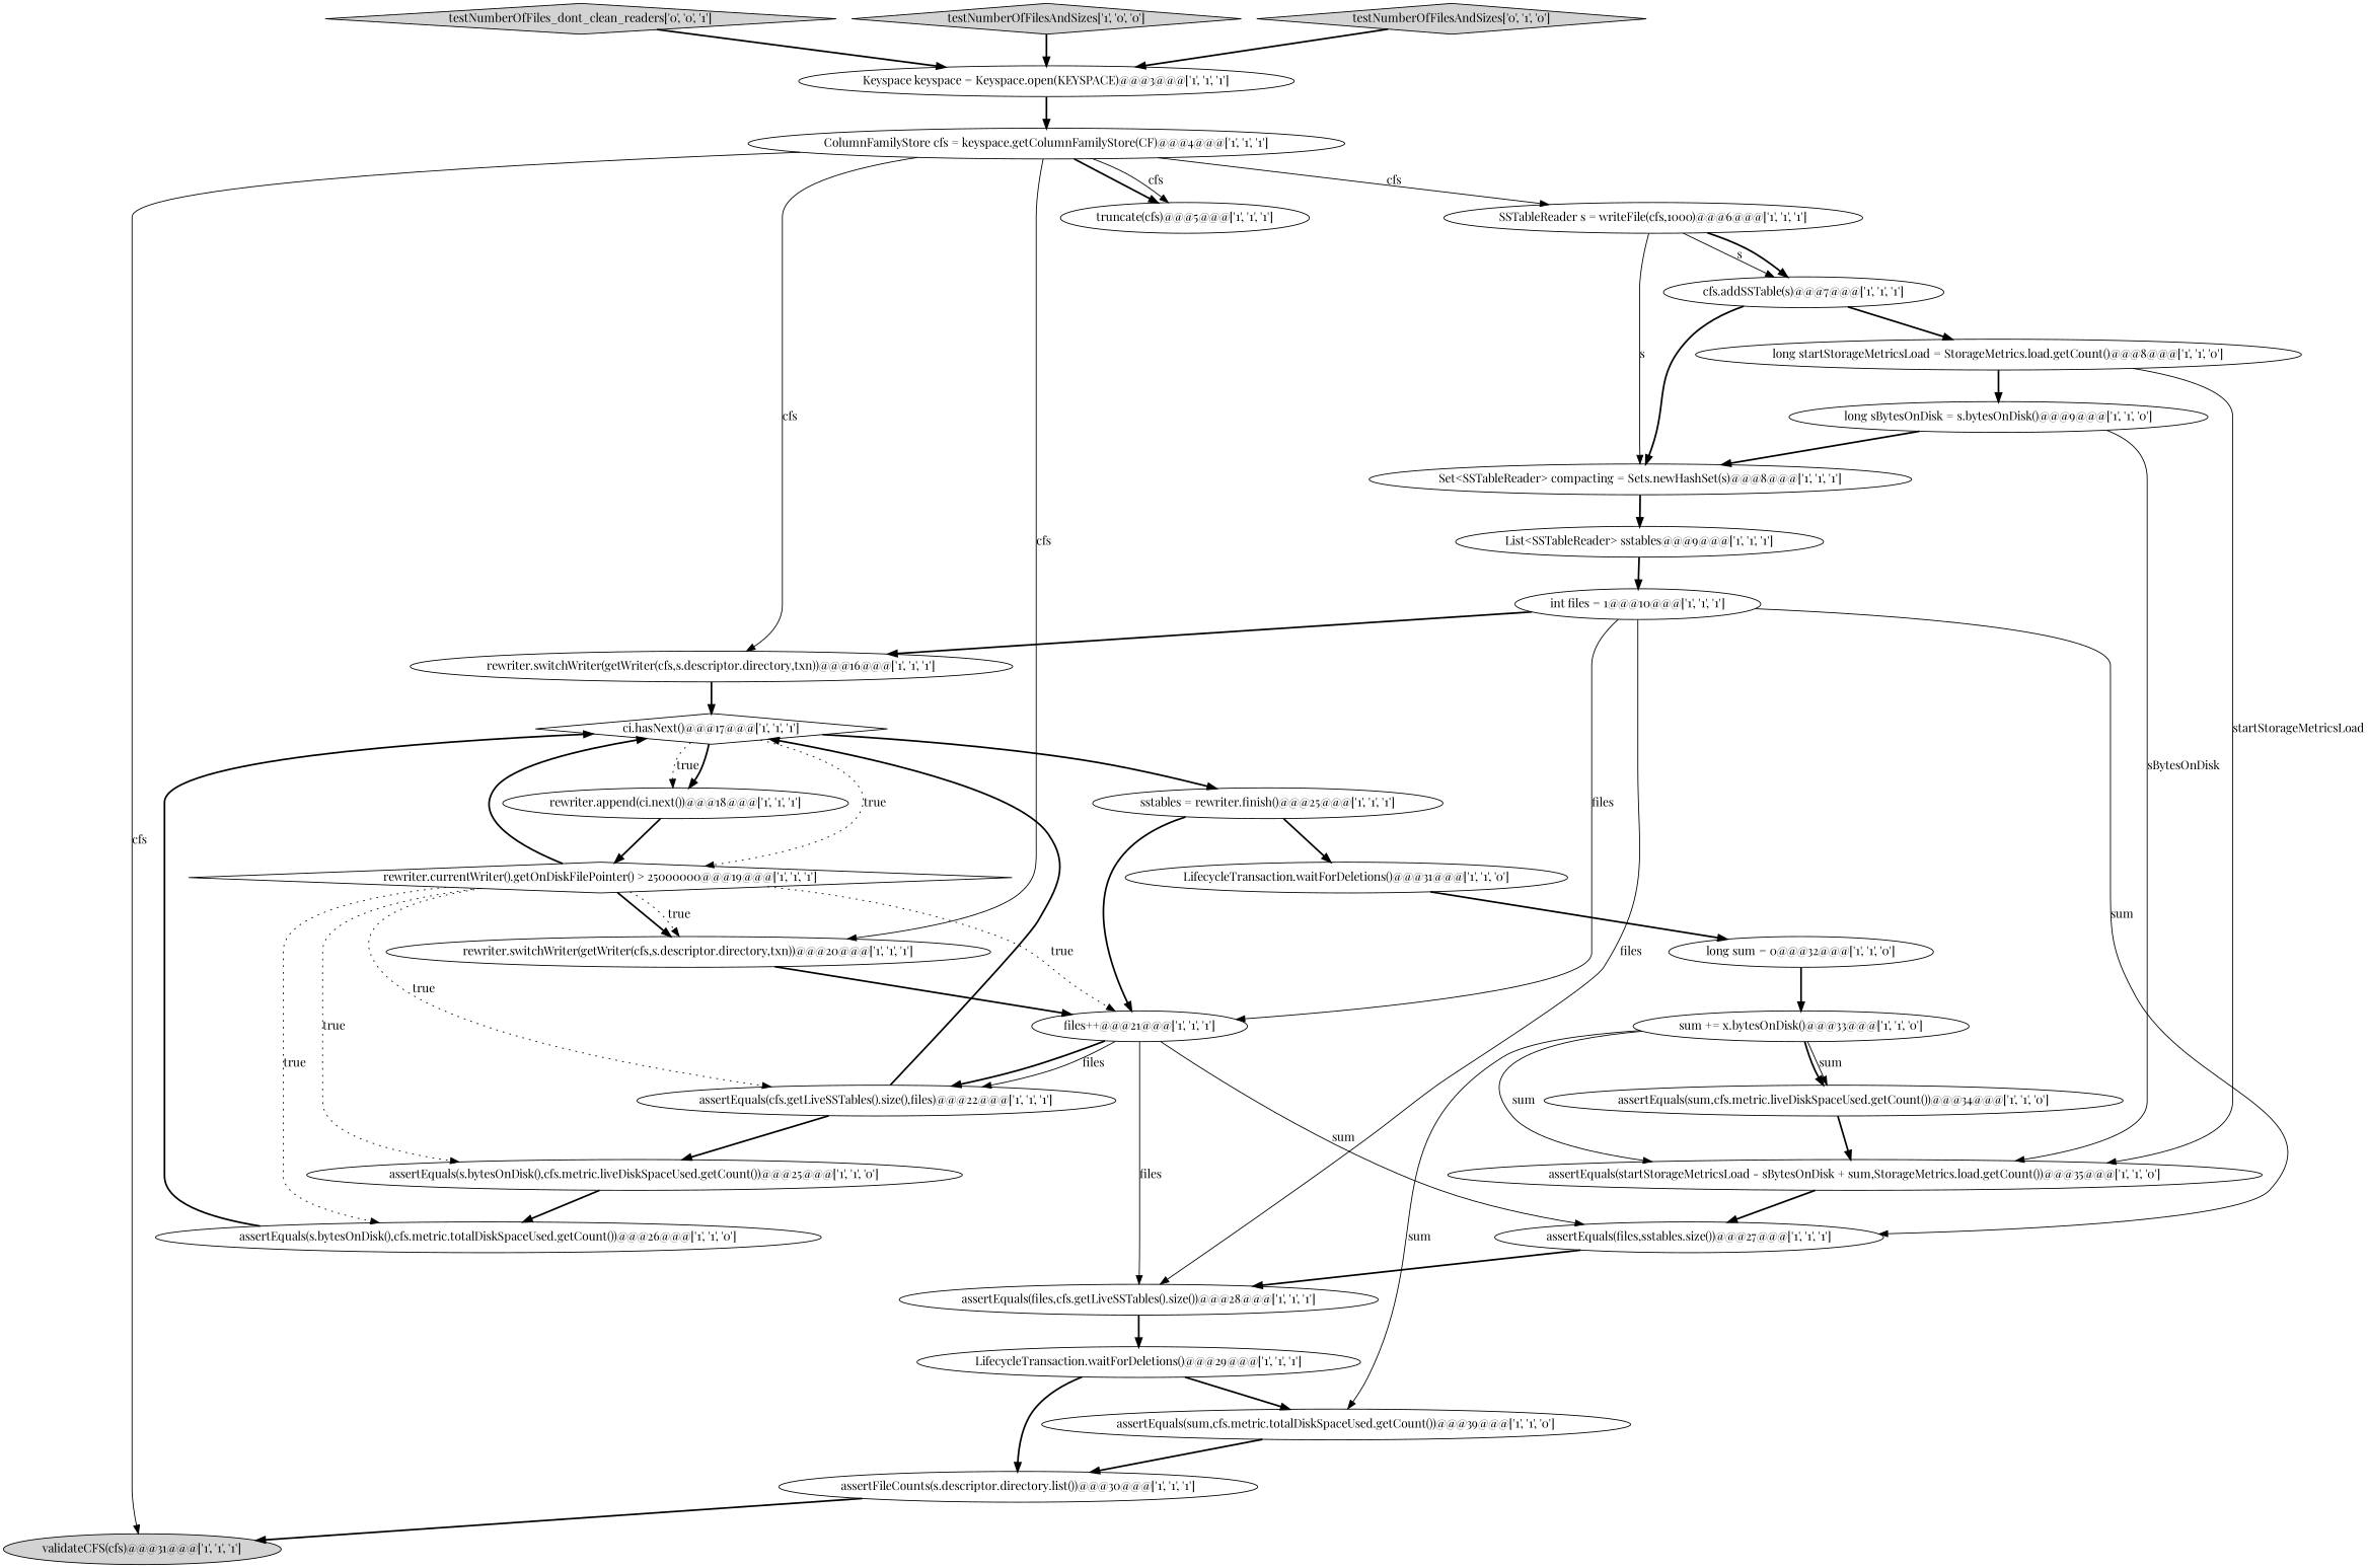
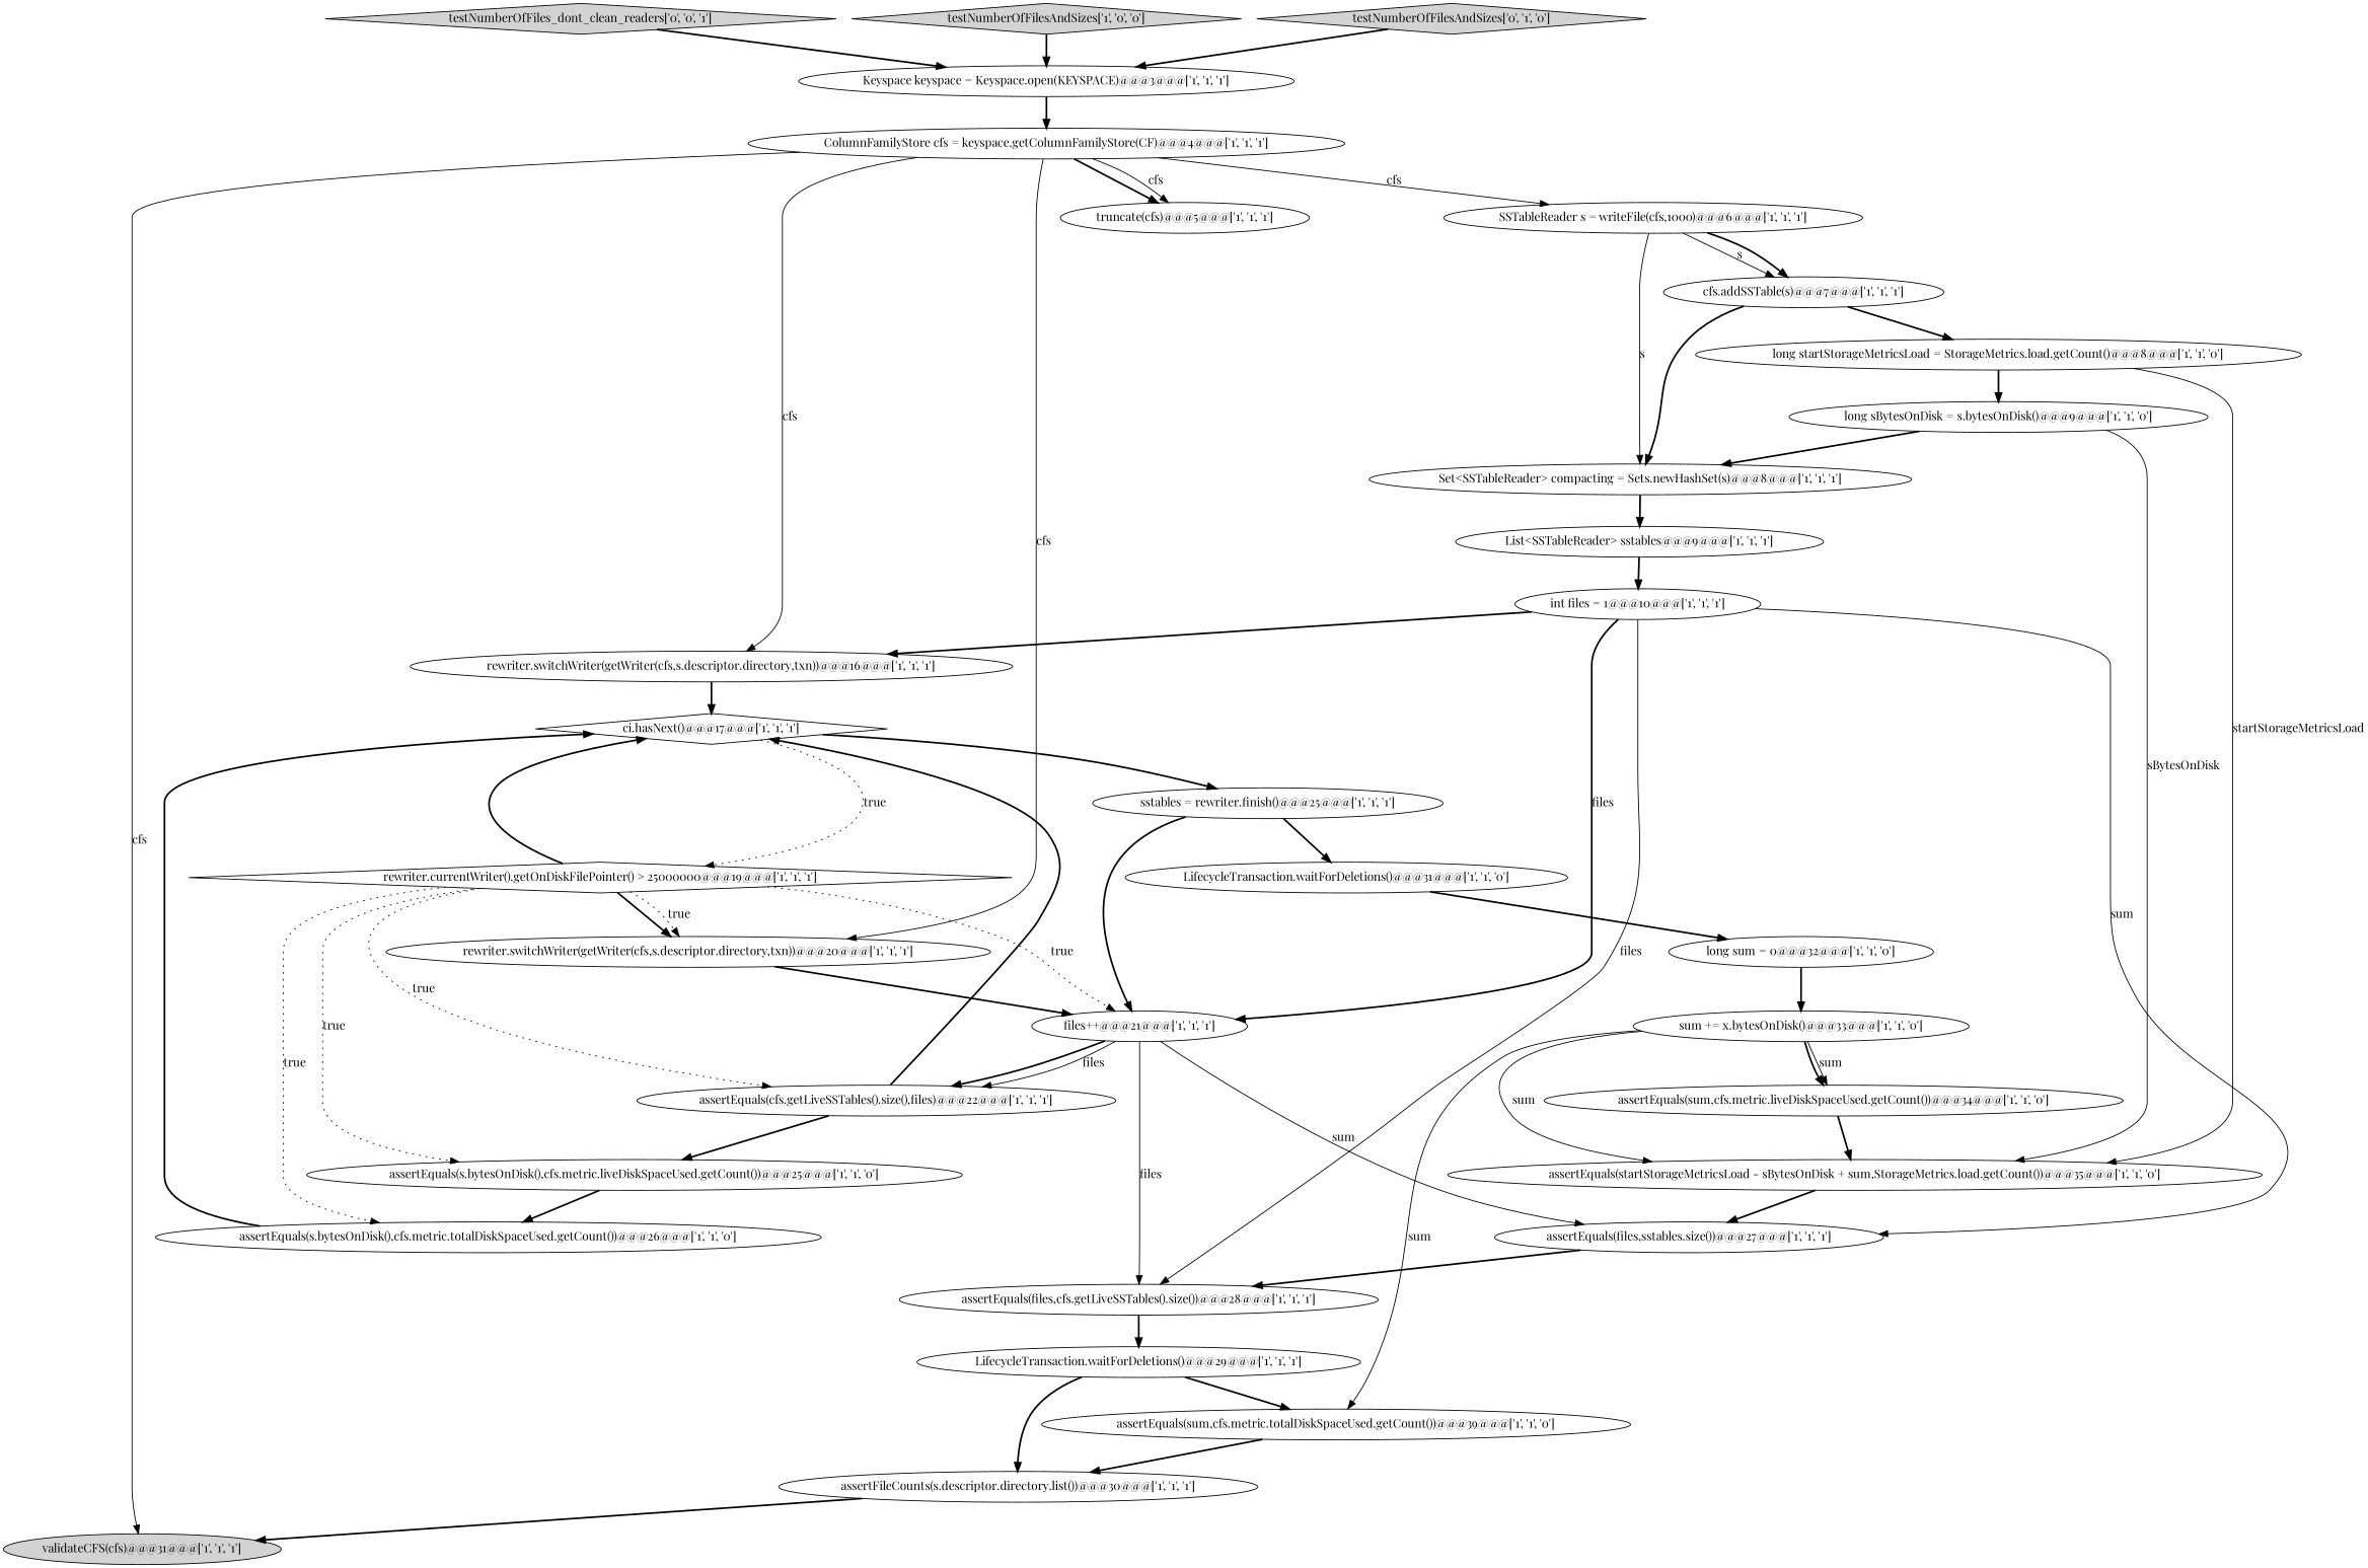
  digraph {
    fontname="Playfair Display"
    node [fillcolor=white fontname="Playfair Display" shape=ellipse style=filled]
    edge [fontname="Playfair Display" style=bold]
    n1 [fillcolor=lightgray label="testNumberOfFiles_dont_clean_readers['0', '0', '1']" shape=diamond]
    n2 [label="Keyspace keyspace = Keyspace.open(KEYSPACE)@@@3@@@['1', '1', '1']"]
    n3 [label="ColumnFamilyStore cfs = keyspace.getColumnFamilyStore(CF)@@@4@@@['1', '1', '1']"]
    n4 [label="cfs.addSSTable(s)@@@7@@@['1', '1', '1']"]
    n5 [label="long startStorageMetricsLoad = StorageMetrics.load.getCount()@@@8@@@['1', '1', '0']"]
    n6 [label="Set<SSTableReader> compacting = Sets.newHashSet(s)@@@8@@@['1', '1', '1']"]
    n7 [label="assertEquals(startStorageMetricsLoad - sBytesOnDisk + sum,StorageMetrics.load.getCount())@@@35@@@['1', '1', '0']"]
    n8 [label="long sBytesOnDisk = s.bytesOnDisk()@@@9@@@['1', '1', '0']"]
    n9 [label="List<SSTableReader> sstables@@@9@@@['1', '1', '1']"]
    n10 [label="long sum = 0@@@32@@@['1', '1', '0']"]
    n11 [label="sum += x.bytesOnDisk()@@@33@@@['1', '1', '0']"]
    n12 [label="assertEquals(sum,cfs.metric.liveDiskSpaceUsed.getCount())@@@34@@@['1', '1', '0']"]
    n13 [label="assertEquals(sum,cfs.metric.totalDiskSpaceUsed.getCount())@@@39@@@['1', '1', '0']"]
    n14 [fillcolor=lightgray label="testNumberOfFilesAndSizes['1', '0', '0']" shape=diamond]
    n15 [label="assertEquals(files,sstables.size())@@@27@@@['1', '1', '1']"]
    n16 [label="assertEquals(files,cfs.getLiveSSTables().size())@@@28@@@['1', '1', '1']"]
    n17 [label="int files = 1@@@10@@@['1', '1', '1']"]
    n18 [label="files++@@@21@@@['1', '1', '1']"]
    n19 [label="rewriter.switchWriter(getWriter(cfs,s.descriptor.directory,txn))@@@16@@@['1', '1', '1']"]
    n20 [label="assertEquals(cfs.getLiveSSTables().size(),files)@@@22@@@['1', '1', '1']"]
    n21 [label="LifecycleTransaction.waitForDeletions()@@@29@@@['1', '1', '1']"]
    n22 [label="ci.hasNext()@@@17@@@['1', '1', '1']" shape=diamond]
    n23 [label="assertEquals(s.bytesOnDisk(),cfs.metric.liveDiskSpaceUsed.getCount())@@@25@@@['1', '1', '0']"]
-   n24 [label="rewriter.append(ci.next())@@@18@@@['1', '1', '1']"]
    n25 [label="rewriter.currentWriter().getOnDiskFilePointer() > 25000000@@@19@@@['1', '1', '1']" shape=diamond]
    n26 [label="sstables = rewriter.finish()@@@25@@@['1', '1', '1']"]
    n27 [label="rewriter.switchWriter(getWriter(cfs,s.descriptor.directory,txn))@@@20@@@['1', '1', '1']"]
    n28 [label="assertEquals(s.bytesOnDisk(),cfs.metric.totalDiskSpaceUsed.getCount())@@@26@@@['1', '1', '0']"]
    n29 [label="LifecycleTransaction.waitForDeletions()@@@31@@@['1', '1', '0']"]
    n30 [label="assertFileCounts(s.descriptor.directory.list())@@@30@@@['1', '1', '1']"]
    n31 [fillcolor=lightgray label="validateCFS(cfs)@@@31@@@['1', '1', '1']"]
    n32 [label="truncate(cfs)@@@5@@@['1', '1', '1']"]
    n33 [label="SSTableReader s = writeFile(cfs,1000)@@@6@@@['1', '1', '1']"]
    n34 [fillcolor=lightgray label="testNumberOfFilesAndSizes['0', '1', '0']" shape=diamond]
    n1 -> n2
    n2 -> n3
    n3 -> n19 [label=cfs style=solid]
    n3 -> n27 [label=cfs style=solid]
    n3 -> n31 [label=cfs style=solid]
    n3 -> n32
    n3 -> n32 [label=cfs style=solid]
    n3 -> n33 [label=cfs style=solid]
    n4 -> n5
    n4 -> n6
    n5 -> n7 [label=startStorageMetricsLoad style=solid]
    n5 -> n8
    n6 -> n9
    n7 -> n15
    n8 -> n6
    n8 -> n7 [label=sBytesOnDisk style=solid]
    n9 -> n17
    n10 -> n11
    n11 -> n7 [label=sum style=solid]
    n11 -> n12
    n11 -> n12 [label=sum style=solid]
    n11 -> n13 [label=sum style=solid]
    n12 -> n7
    n13 -> n30
    n14 -> n2
    n15 -> n16
    n16 -> n21
    n17 -> n15 [label=sum style=solid]
    n17 -> n16 [label=files style=solid]
-   n17 -> n18 [label=files style=solid]
+   n17 -> n18 [label=files]
    n17 -> n19
    n18 -> n15 [label=sum style=solid]
    n18 -> n16 [label=files style=solid]
    n18 -> n20
    n18 -> n20 [label=files style=solid]
    n19 -> n22
    n20 -> n22
    n20 -> n23
    n21 -> n13
    n21 -> n30
-   n22 -> n24 [label=true style=dotted]
-   n22 -> n24
    n22 -> n25 [label=true style=dotted]
    n22 -> n26
    n23 -> n28
-   n24 -> n25
    n25 -> n18 [label=true style=dotted]
    n25 -> n20 [label=true style=dotted]
    n25 -> n22
    n25 -> n23 [label=true style=dotted]
    n25 -> n27
    n25 -> n27 [label=true style=dotted]
    n25 -> n28 [label=true style=dotted]
    n26 -> n18
    n26 -> n29
    n27 -> n18
    n28 -> n22
    n29 -> n10
    n30 -> n31
    n33 -> n4 [label=s style=solid]
    n33 -> n4
    n33 -> n6 [label=s style=solid]
    n34 -> n2
  }
